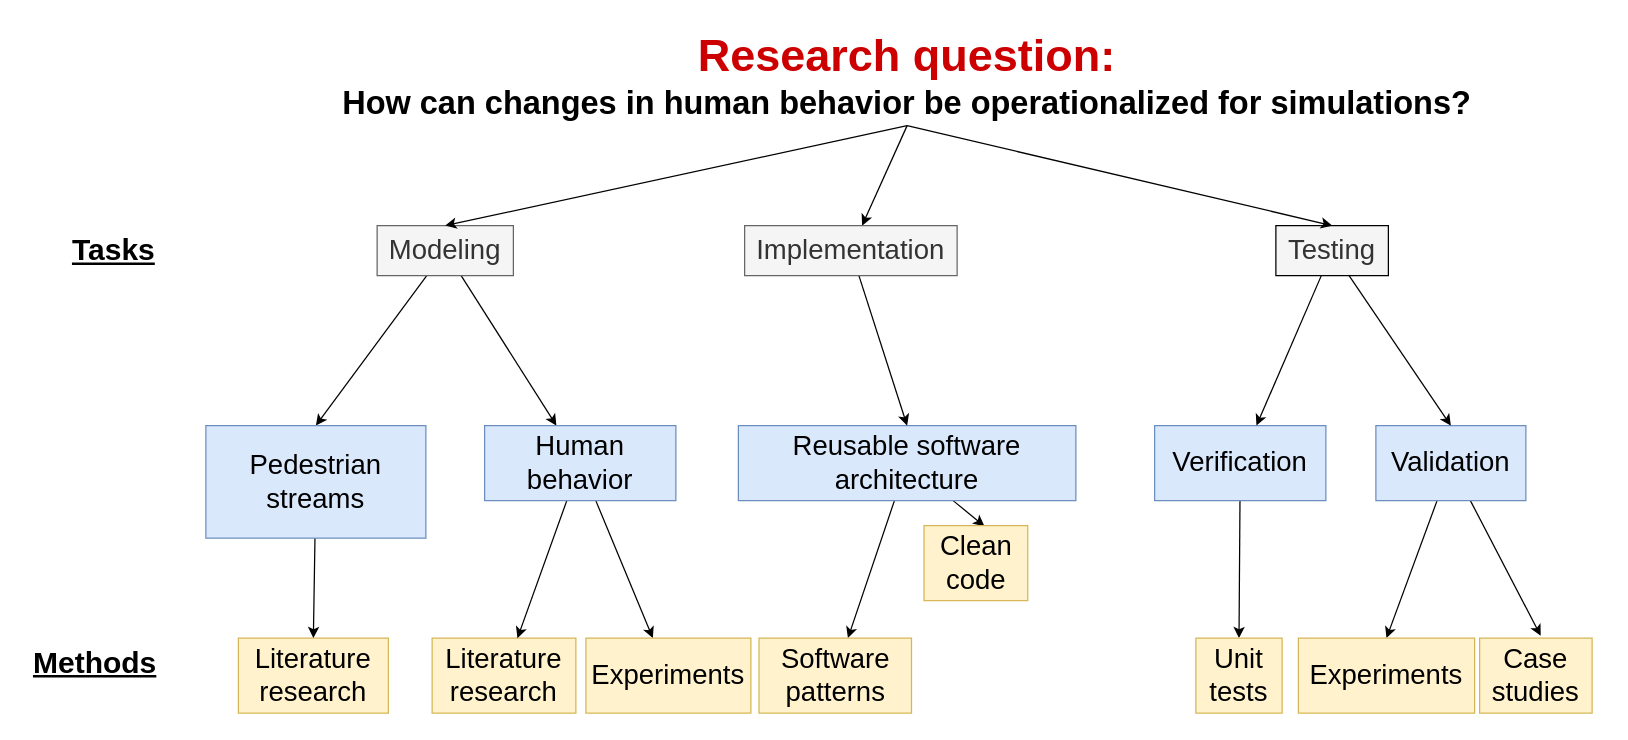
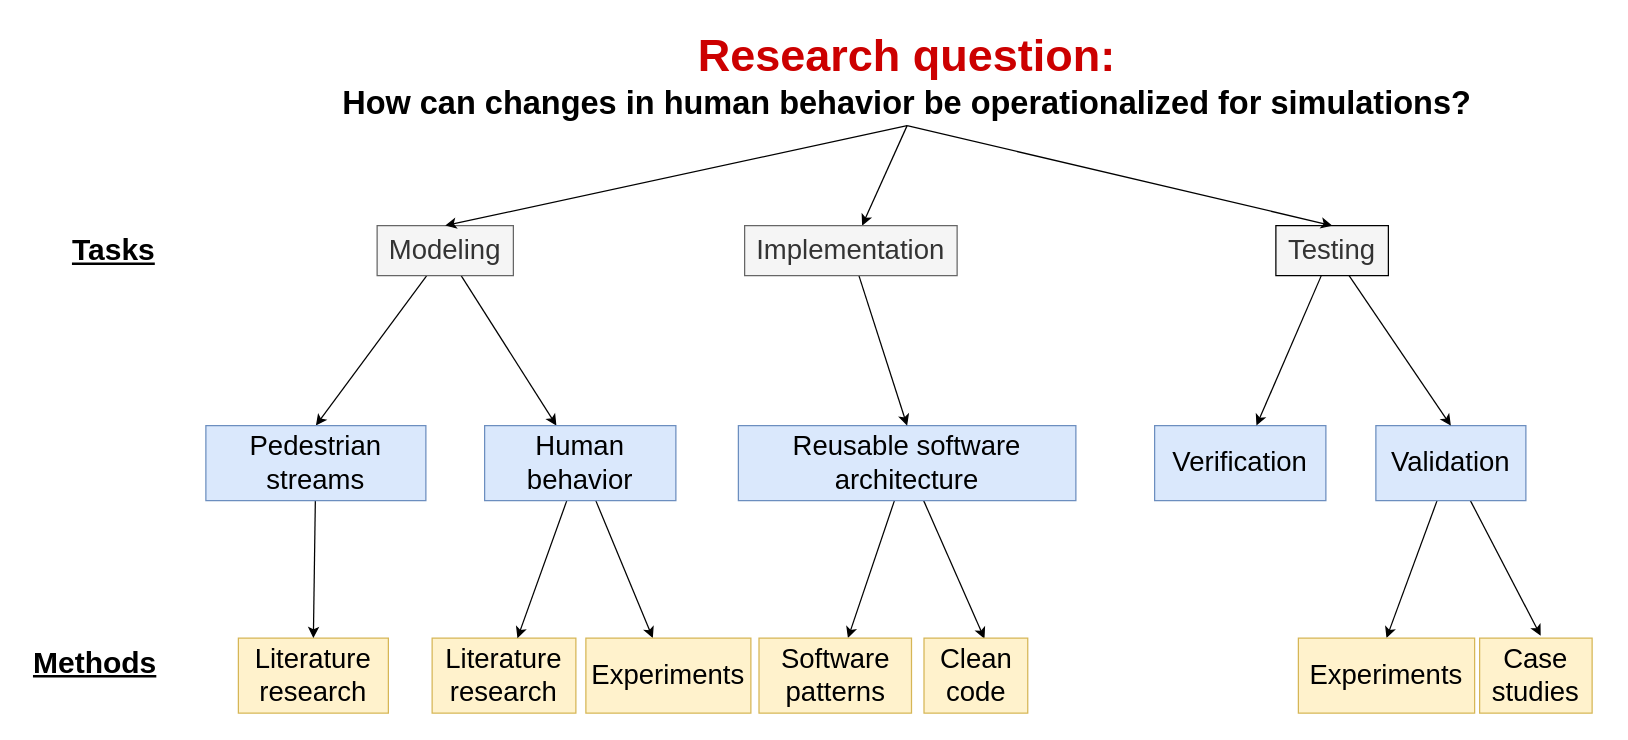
  <mxCell id="0" />
  <mxCell id="1" parent="0" />
  <mxCell id="2" value="" style="rounded=0;whiteSpace=wrap;html=1;shadow=0;strokeColor=none;gradientColor=none;fontSize=26;fillColor=none;" parent="1" vertex="1"><mxGeometry x="20" y="20" width="1260" height="550" as="geometry" /></mxCell>
  <mxCell id="3" style="edgeStyle=none;rounded=0;orthogonalLoop=1;jettySize=auto;html=1;shadow=0;exitX=0.5;exitY=1;exitDx=0;exitDy=0;" parent="1" source="4" target="23" edge="1"><mxGeometry relative="1" as="geometry" /></mxCell>
  <mxCell id="4" value="&lt;font&gt;&lt;font color=&quot;#cc0000&quot;&gt;&lt;span style=&quot;font-weight: 700&quot;&gt;&lt;font style=&quot;font-size: 36px&quot;&gt;Research question:&lt;/font&gt;&lt;/span&gt;&lt;br style=&quot;padding: 0px ; margin: 0px ; font-weight: 700 ; font-size: 26px&quot;&gt;&lt;/font&gt;&lt;b style=&quot;font-size: 26px&quot;&gt;How can changes in human behavior be operationalized for simulations?&lt;/b&gt;&lt;/font&gt;" style="text;html=1;strokeColor=none;fillColor=none;align=center;verticalAlign=middle;whiteSpace=wrap;rounded=0;shadow=0;fontSize=26;" parent="1" vertex="1"><mxGeometry x="260" y="20" width="929.99" height="80" as="geometry" /></mxCell>
  <mxCell id="5" value="&lt;span style=&quot;font-size: 22px;&quot;&gt;&lt;span style=&quot;font-size: 22px;&quot;&gt;Literature&lt;br style=&quot;font-size: 22px;&quot;&gt;research&lt;/span&gt;&lt;/span&gt;" style="text;html=1;strokeColor=#d6b656;fillColor=#fff2cc;align=center;verticalAlign=middle;whiteSpace=wrap;rounded=0;shadow=0;fontSize=22;fontStyle=0;" parent="1" vertex="1"><mxGeometry x="345" y="510" width="115" height="60" as="geometry" /></mxCell>
  <mxCell id="6" style="edgeStyle=none;rounded=0;orthogonalLoop=1;jettySize=auto;html=1;shadow=0;" parent="1" source="31" target="5" edge="1"><mxGeometry relative="1" as="geometry" /></mxCell>
  <mxCell id="7" style="edgeStyle=none;rounded=0;orthogonalLoop=1;jettySize=auto;html=1;shadow=0;" parent="1" source="31" target="28" edge="1"><mxGeometry relative="1" as="geometry" /></mxCell>
- <mxCell id="8" style="edgeStyle=none;rounded=0;orthogonalLoop=1;jettySize=auto;html=1;entryX=0.5;entryY=0;entryDx=0;entryDy=0;shadow=0;" parent="1" source="9" target="15" edge="1"><mxGeometry relative="1" as="geometry" /></mxCell>
  <mxCell id="9" value="&lt;span style=&quot;font-size: 22px;&quot;&gt;&lt;span style=&quot;font-size: 22px;&quot;&gt;Verification&lt;/span&gt;&lt;/span&gt;" style="text;html=1;strokeColor=#6c8ebf;fillColor=#dae8fc;align=center;verticalAlign=middle;whiteSpace=wrap;rounded=0;shadow=0;fontSize=22;fontStyle=0;" parent="1" vertex="1"><mxGeometry x="923" y="340" width="137" height="60" as="geometry" /></mxCell>
  <mxCell id="10" style="edgeStyle=none;rounded=0;orthogonalLoop=1;jettySize=auto;html=1;entryX=0.5;entryY=0;entryDx=0;entryDy=0;shadow=0;" parent="1" source="12" target="13" edge="1"><mxGeometry relative="1" as="geometry" /></mxCell>
  <mxCell id="11" style="edgeStyle=none;rounded=0;orthogonalLoop=1;jettySize=auto;html=1;entryX=0.543;entryY=-0.031;entryDx=0;entryDy=0;entryPerimeter=0;shadow=0;" parent="1" source="12" target="14" edge="1"><mxGeometry relative="1" as="geometry" /></mxCell>
  <mxCell id="12" value="&lt;span style=&quot;font-size: 22px;&quot;&gt;&lt;span style=&quot;font-size: 22px;&quot;&gt;Validation&lt;/span&gt;&lt;/span&gt;" style="text;html=1;strokeColor=#6c8ebf;fillColor=#dae8fc;align=center;verticalAlign=middle;whiteSpace=wrap;rounded=0;shadow=0;fontSize=22;fontStyle=0;" parent="1" vertex="1"><mxGeometry x="1100" y="340" width="120" height="60" as="geometry" /></mxCell>
  <mxCell id="13" value="&lt;span style=&quot;font-size: 22px;&quot;&gt;&lt;span style=&quot;font-size: 22px;&quot;&gt;Experiments&lt;/span&gt;&lt;/span&gt;" style="text;html=1;strokeColor=#d6b656;fillColor=#fff2cc;align=center;verticalAlign=middle;whiteSpace=wrap;rounded=0;shadow=0;fontSize=22;fontStyle=0;" parent="1" vertex="1"><mxGeometry x="1038" y="510" width="141" height="60" as="geometry" /></mxCell>
  <mxCell id="14" value="&lt;span style=&quot;font-size: 22px;&quot;&gt;&lt;span style=&quot;font-size: 22px;&quot;&gt;Case&lt;br style=&quot;font-size: 22px;&quot;&gt;studies&lt;/span&gt;&lt;/span&gt;" style="text;html=1;strokeColor=#d6b656;fillColor=#fff2cc;align=center;verticalAlign=middle;whiteSpace=wrap;rounded=0;shadow=0;fontSize=22;fontStyle=0;" parent="1" vertex="1"><mxGeometry x="1183" y="510" width="90" height="60" as="geometry" /></mxCell>
- <mxCell id="15" value="&lt;span style=&quot;font-size: 22px;&quot;&gt;&lt;span style=&quot;font-size: 22px;&quot;&gt;Unit&lt;br style=&quot;font-size: 22px;&quot;&gt;tests&lt;/span&gt;&lt;/span&gt;" style="text;html=1;strokeColor=#d6b656;fillColor=#fff2cc;align=center;verticalAlign=middle;whiteSpace=wrap;rounded=0;shadow=0;fontSize=22;fontStyle=0;" parent="1" vertex="1"><mxGeometry x="956" y="510" width="69" height="60" as="geometry" /></mxCell>
  <mxCell id="16" style="edgeStyle=none;rounded=0;orthogonalLoop=1;jettySize=auto;html=1;shadow=0;" parent="1" source="18" target="34" edge="1"><mxGeometry relative="1" as="geometry" /></mxCell>
  <mxCell id="17" style="edgeStyle=none;rounded=0;orthogonalLoop=1;jettySize=auto;html=1;entryX=0.583;entryY=0.008;entryDx=0;entryDy=0;entryPerimeter=0;shadow=0;" parent="1" source="18" target="35" edge="1"><mxGeometry relative="1" as="geometry" /></mxCell>
  <mxCell id="18" value="&lt;span style=&quot;font-size: 22px;&quot;&gt;&lt;span style=&quot;font-size: 22px;&quot;&gt;Reusable software architecture&lt;/span&gt;&lt;/span&gt;" style="text;html=1;strokeColor=#6c8ebf;fillColor=#dae8fc;align=center;verticalAlign=middle;whiteSpace=wrap;rounded=0;shadow=0;fontSize=22;fontStyle=0;" parent="1" vertex="1"><mxGeometry x="590" y="340" width="270" height="60" as="geometry" /></mxCell>
  <mxCell id="19" style="edgeStyle=none;rounded=0;orthogonalLoop=1;jettySize=auto;html=1;shadow=0;entryX=0.5;entryY=0;entryDx=0;entryDy=0;" parent="1" source="21" target="30" edge="1"><mxGeometry relative="1" as="geometry" /></mxCell>
  <mxCell id="20" style="edgeStyle=none;rounded=0;orthogonalLoop=1;jettySize=auto;html=1;shadow=0;" parent="1" source="21" target="31" edge="1"><mxGeometry relative="1" as="geometry" /></mxCell>
  <mxCell id="21" value="&lt;span style=&quot;font-size: 22px;&quot;&gt;&lt;font style=&quot;font-size: 22px;&quot;&gt;Modeling&lt;/font&gt;&lt;/span&gt;" style="text;html=1;align=center;verticalAlign=middle;whiteSpace=wrap;rounded=0;shadow=0;fontSize=22;fontStyle=0;strokeColor=#666666;fillColor=#f5f5f5;fontColor=#333333;" parent="1" vertex="1"><mxGeometry x="301" y="180" width="109" height="40" as="geometry" /></mxCell>
  <mxCell id="22" style="edgeStyle=none;rounded=0;orthogonalLoop=1;jettySize=auto;html=1;entryX=0.5;entryY=0;entryDx=0;entryDy=0;shadow=0;" parent="1" source="23" target="18" edge="1"><mxGeometry relative="1" as="geometry" /></mxCell>
  <mxCell id="23" value="&lt;span style=&quot;font-size: 22px;&quot;&gt;&lt;font style=&quot;font-size: 22px;&quot;&gt;Implementation&lt;/font&gt;&lt;/span&gt;" style="text;html=1;align=center;verticalAlign=middle;whiteSpace=wrap;rounded=0;shadow=0;fontSize=22;fontStyle=0;strokeColor=#666666;fillColor=#f5f5f5;fontColor=#333333;" parent="1" vertex="1"><mxGeometry x="595" y="180" width="170" height="40" as="geometry" /></mxCell>
  <mxCell id="24" style="edgeStyle=none;rounded=0;orthogonalLoop=1;jettySize=auto;html=1;shadow=0;" parent="1" source="26" target="9" edge="1"><mxGeometry relative="1" as="geometry" /></mxCell>
  <mxCell id="25" style="edgeStyle=none;rounded=0;orthogonalLoop=1;jettySize=auto;html=1;entryX=0.5;entryY=0;entryDx=0;entryDy=0;shadow=0;" parent="1" source="26" target="12" edge="1"><mxGeometry relative="1" as="geometry" /></mxCell>
  <mxCell id="26" value="&lt;span style=&quot;font-size: 22px;&quot;&gt;&lt;font style=&quot;font-size: 22px;&quot;&gt;Testing&lt;/font&gt;&lt;/span&gt;" style="text;html=1;align=center;verticalAlign=middle;whiteSpace=wrap;rounded=0;shadow=0;fontSize=22;fontStyle=0;strokeColor=#000000;fillColor=#f5f5f5;fontColor=#333333;strokeWidth=1;" parent="1" vertex="1"><mxGeometry x="1020" y="180" width="90" height="40" as="geometry" /></mxCell>
  <mxCell id="27" value="&lt;span style=&quot;font-size: 22px;&quot;&gt;&lt;span style=&quot;font-size: 22px;&quot;&gt;Literature&lt;br style=&quot;font-size: 22px;&quot;&gt;research&lt;/span&gt;&lt;/span&gt;" style="text;html=1;strokeColor=#d6b656;fillColor=#fff2cc;align=center;verticalAlign=middle;whiteSpace=wrap;rounded=0;shadow=0;fontSize=22;fontStyle=0;strokeWidth=1;" parent="1" vertex="1"><mxGeometry x="190" y="510" width="120" height="60" as="geometry" /></mxCell>
  <mxCell id="28" value="&lt;span style=&quot;font-size: 22px;&quot;&gt;&lt;span style=&quot;font-size: 22px;&quot;&gt;Experiments&lt;/span&gt;&lt;/span&gt;" style="text;html=1;strokeColor=#d6b656;fillColor=#fff2cc;align=center;verticalAlign=middle;whiteSpace=wrap;rounded=0;shadow=0;fontSize=22;fontStyle=0;" parent="1" vertex="1"><mxGeometry x="468" y="510" width="132" height="60" as="geometry" /></mxCell>
  <mxCell id="29" style="edgeStyle=none;rounded=0;orthogonalLoop=1;jettySize=auto;html=1;entryX=0.5;entryY=0;entryDx=0;entryDy=0;shadow=0;" parent="1" source="30" target="27" edge="1"><mxGeometry relative="1" as="geometry" /></mxCell>
- <mxCell id="30" value="&lt;span style=&quot;font-size: 22px;&quot;&gt;&lt;span style=&quot;font-size: 22px;&quot;&gt;Pedestrian streams&lt;/span&gt;&lt;/span&gt;" style="text;html=1;strokeColor=#6c8ebf;fillColor=#dae8fc;align=center;verticalAlign=middle;whiteSpace=wrap;rounded=0;shadow=0;fontSize=22;fontStyle=0;" parent="1" vertex="1"><mxGeometry x="164" y="340" width="176" height="90" as="geometry" /></mxCell>
+ <mxCell id="30" value="&lt;span style=&quot;font-size: 22px;&quot;&gt;&lt;span style=&quot;font-size: 22px;&quot;&gt;Pedestrian streams&lt;/span&gt;&lt;/span&gt;" style="text;html=1;strokeColor=#6c8ebf;fillColor=#dae8fc;align=center;verticalAlign=middle;whiteSpace=wrap;rounded=0;shadow=0;fontSize=22;fontStyle=0;" parent="1" vertex="1"><mxGeometry x="164" y="340" width="176" height="60" as="geometry" /></mxCell>
  <mxCell id="31" value="&lt;span style=&quot;font-size: 22px;&quot;&gt;&lt;span style=&quot;font-size: 22px;&quot;&gt;Human behavior&lt;br style=&quot;font-size: 22px;&quot;&gt;&lt;/span&gt;&lt;/span&gt;" style="text;html=1;strokeColor=#6c8ebf;fillColor=#dae8fc;align=center;verticalAlign=middle;whiteSpace=wrap;rounded=0;shadow=0;fontSize=22;fontStyle=0;" parent="1" vertex="1"><mxGeometry x="387" y="340" width="153" height="60" as="geometry" /></mxCell>
  <mxCell id="32" value="&lt;span style=&quot;font-size: 24px;&quot;&gt;&lt;font style=&quot;font-size: 24px;&quot;&gt;Tasks&lt;/font&gt;&lt;/span&gt;" style="text;html=1;strokeColor=none;fillColor=none;align=center;verticalAlign=middle;whiteSpace=wrap;rounded=0;shadow=0;fontSize=24;fontStyle=5;" parent="1" vertex="1"><mxGeometry x="60" y="180" width="60.5" height="40" as="geometry" /></mxCell>
  <mxCell id="33" value="&lt;span style=&quot;font-size: 24px;&quot;&gt;&lt;font style=&quot;font-size: 24px;&quot;&gt;Methods&lt;/font&gt;&lt;/span&gt;" style="text;html=1;strokeColor=none;fillColor=none;align=center;verticalAlign=middle;whiteSpace=wrap;rounded=0;shadow=0;fontSize=24;fontStyle=5;" parent="1" vertex="1"><mxGeometry x="30" y="510" width="90.5" height="40" as="geometry" /></mxCell>
  <mxCell id="34" value="&lt;span style=&quot;font-size: 22px;&quot;&gt;&lt;span style=&quot;font-size: 22px;&quot;&gt;Software&lt;br style=&quot;font-size: 22px;&quot;&gt;patterns&lt;/span&gt;&lt;/span&gt;" style="text;html=1;strokeColor=#d6b656;fillColor=#fff2cc;align=center;verticalAlign=middle;whiteSpace=wrap;rounded=0;shadow=0;fontSize=22;fontStyle=0;" parent="1" vertex="1"><mxGeometry x="606.5" y="510" width="122" height="60" as="geometry" /></mxCell>
- <mxCell id="35" value="&lt;span style=&quot;font-size: 22px;&quot;&gt;&lt;span style=&quot;font-size: 22px;&quot;&gt;Clean&lt;br style=&quot;font-size: 22px;&quot;&gt;code&lt;/span&gt;&lt;/span&gt;" style="text;html=1;strokeColor=#d6b656;fillColor=#fff2cc;align=center;verticalAlign=middle;whiteSpace=wrap;rounded=0;shadow=0;fontSize=22;fontStyle=0;" parent="1" vertex="1"><mxGeometry x="738.5" y="420" width="83" height="60" as="geometry" /></mxCell>
+ <mxCell id="35" value="&lt;span style=&quot;font-size: 22px;&quot;&gt;&lt;span style=&quot;font-size: 22px;&quot;&gt;Clean&lt;br style=&quot;font-size: 22px;&quot;&gt;code&lt;/span&gt;&lt;/span&gt;" style="text;html=1;strokeColor=#d6b656;fillColor=#fff2cc;align=center;verticalAlign=middle;whiteSpace=wrap;rounded=0;shadow=0;fontSize=22;fontStyle=0;" parent="1" vertex="1"><mxGeometry x="738.5" y="510" width="83" height="60" as="geometry" /></mxCell>
  <mxCell id="36" style="edgeStyle=none;rounded=0;orthogonalLoop=1;jettySize=auto;html=1;exitX=0.5;exitY=1;exitDx=0;exitDy=0;entryX=0.5;entryY=0;entryDx=0;entryDy=0;shadow=0;" parent="1" source="4" target="26" edge="1"><mxGeometry relative="1" as="geometry" /></mxCell>
  <mxCell id="37" style="edgeStyle=none;rounded=0;orthogonalLoop=1;jettySize=auto;html=1;entryX=0.5;entryY=0;entryDx=0;entryDy=0;shadow=0;exitX=0.5;exitY=1;exitDx=0;exitDy=0;" parent="1" source="4" target="21" edge="1"><mxGeometry relative="1" as="geometry" /></mxCell>
